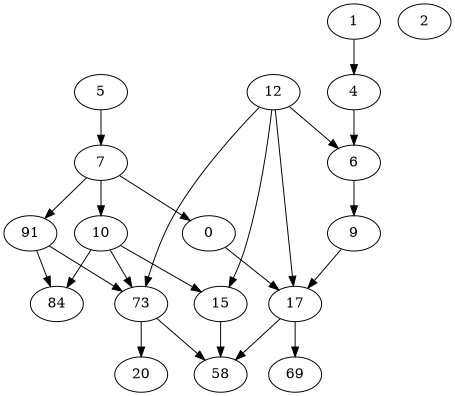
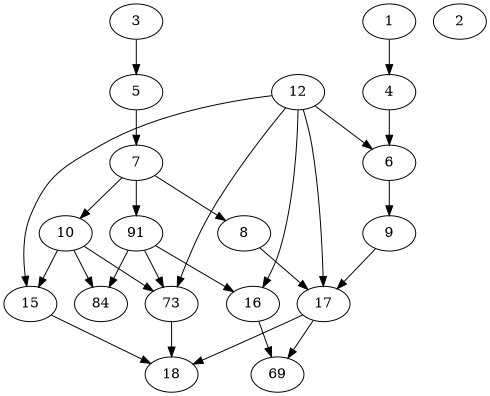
  digraph {
    node [alpha=0.08]
    1 [expect_size=47238144]
    4 [alpha=0.02 expect_size=15740928]
    6 [alpha=0.18 expect_size=29289472]
    9 [expect_size=32996352]
    2 [alpha=0.07 expect_size=31754240]
+   3 [alpha=0.17 expect_size=28439552]
    5 [alpha=0.06 expect_size=46423040]
    7 [alpha=0.14 expect_size=17041408]
-   8 [expect_size=20292608 label=0]
+   8 [expect_size=20292608]
    10 [alpha=0.07 expect_size=39808000]
    n11 [alpha=0.05 expect_size=12921856 label=91]
    17 [alpha=0.12 expect_size=7283712]
    12 [alpha=0.13 expect_size=31851520]
    n14 [alpha=0.13 expect_size=47496192 label=73]
    15 [alpha=0.17 expect_size=45090816]
+   16 [alpha=0.04 expect_size=12738560]
    n17 [alpha=0.10 expect_size=39889920 label=84]
-   18 [alpha=0.02 expect_size=39513088 label=58]
+   18 [alpha=0.02 expect_size=39513088]
    n19 [alpha=0.17 expect_size=11703296 label=69]
-   20 [alpha=0.12 expect_size=31236096]
    1 -> 4
    4 -> 6
    6 -> 9
    9 -> 17
+   3 -> 5
    5 -> 7
    7 -> 8
    7 -> 10
    7 -> n11
    8 -> 17
    10 -> n14
    10 -> 15
    10 -> n17
    n11 -> n14
+   n11 -> 16
    n11 -> n17
    17 -> 18
    17 -> n19
    12 -> 6
    12 -> 17
    12 -> n14
    12 -> 15
+   12 -> 16
    n14 -> 18
-   n14 -> 20
    15 -> 18
+   16 -> n19
  }
